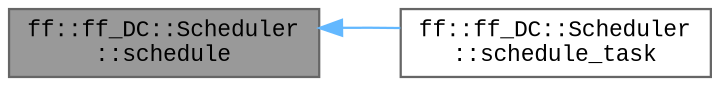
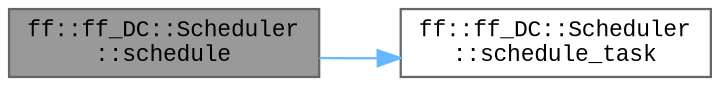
  digraph {
    rankdir=LR
    fontname="Liberation Mono"
    node [fontname="Liberation Mono" fontsize=10 shape=box style=filled]
    n1 [color=gray40 fillcolor=grey60 fontcolor=black height=0.2 label="ff::ff_DC::Scheduler\l::schedule" width=0.4]
    n2 [color=grey40 fillcolor=white height=0.2 label="ff::ff_DC::Scheduler\l::schedule_task" width=0.4]
-   n2 -> n1 [color=steelblue1 fontname="Liberation Mono" fontsize=10 labelfontname=Helvetica labelfontsize=10 style=solid]
+   n1 -> n2 [color=steelblue1 fontname="Liberation Mono" fontsize=10 labelfontname=Helvetica labelfontsize=10 style=solid]
  }
